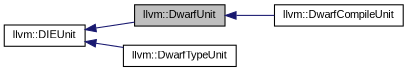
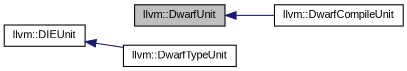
  digraph {
    fontname="Liberation Sans"
    rankdir=LR
    node [color=black fontname="Liberation Sans" fontsize=10 shape=record]
    edge [color=midnightblue dir=back fontname="Liberation Sans" fontsize=10 labelfontname=Helvetica labelfontsize=10 style=solid]
    n1 [fillcolor=grey75 fontcolor=black height=0.2 label="llvm::DwarfUnit" style=filled width=0.4]
    n2 [height=0.2 label="llvm::DwarfCompileUnit" width=0.4]
    n3 [height=0.2 label="llvm::DwarfTypeUnit" width=0.4]
    n4 [height=0.2 label="llvm::DIEUnit" width=0.4]
    n1 -> n2
-   n4 -> n1
    n4 -> n3
  }
